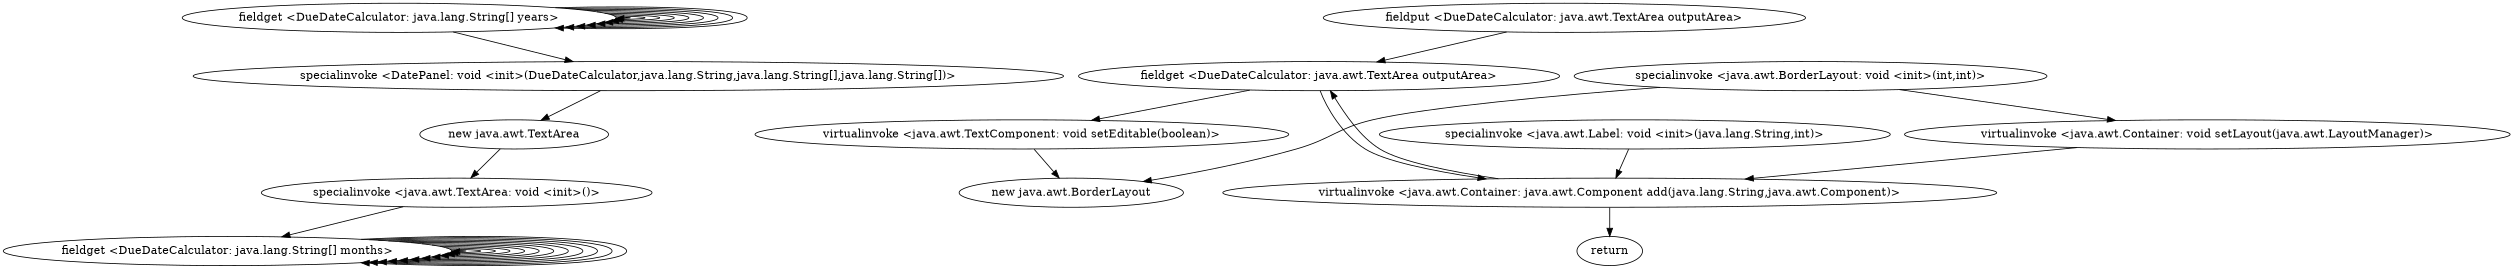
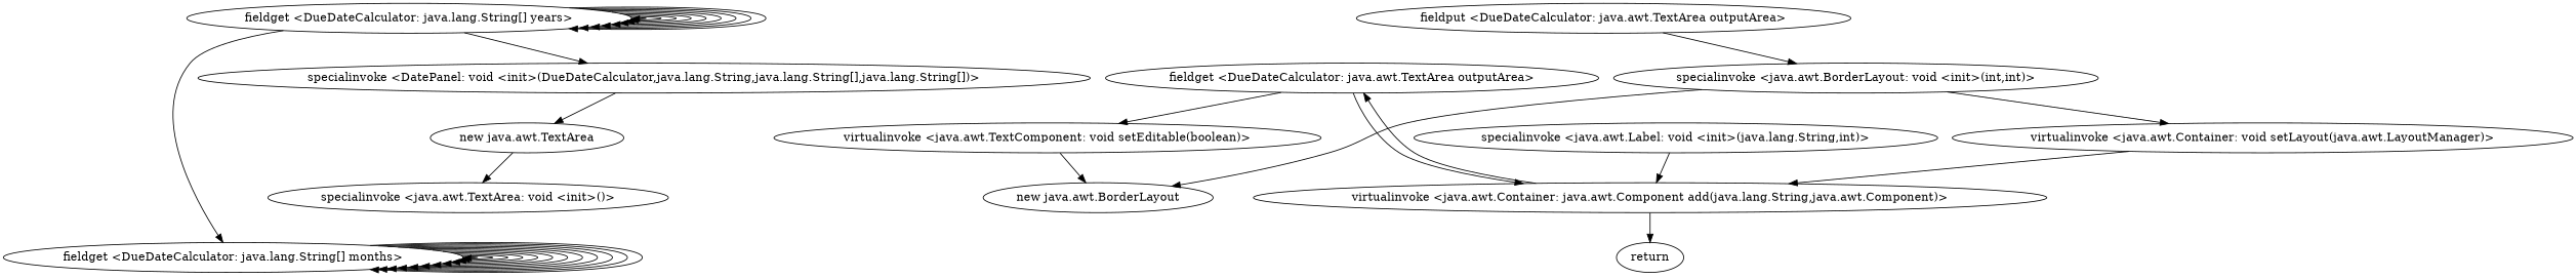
  digraph {
    "fieldget <DueDateCalculator: java.lang.String[] years>"
    "fieldget <DueDateCalculator: java.lang.String[] months>"
    "specialinvoke <DatePanel: void <init>(DueDateCalculator,java.lang.String,java.lang.String[],java.lang.String[])>"
    "new java.awt.TextArea"
    "specialinvoke <java.awt.TextArea: void <init>()>"
    "fieldput <DueDateCalculator: java.awt.TextArea outputArea>"
    "fieldget <DueDateCalculator: java.awt.TextArea outputArea>"
    "virtualinvoke <java.awt.TextComponent: void setEditable(boolean)>"
    "virtualinvoke <java.awt.Container: java.awt.Component add(java.lang.String,java.awt.Component)>"
    "new java.awt.BorderLayout"
    return
    "specialinvoke <java.awt.BorderLayout: void <init>(int,int)>"
    "virtualinvoke <java.awt.Container: void setLayout(java.awt.LayoutManager)>"
    "specialinvoke <java.awt.Label: void <init>(java.lang.String,int)>"
    "fieldget <DueDateCalculator: java.lang.String[] years>" -> "fieldget <DueDateCalculator: java.lang.String[] years>"
    "fieldget <DueDateCalculator: java.lang.String[] years>" -> "fieldget <DueDateCalculator: java.lang.String[] years>"
    "fieldget <DueDateCalculator: java.lang.String[] years>" -> "fieldget <DueDateCalculator: java.lang.String[] years>"
    "fieldget <DueDateCalculator: java.lang.String[] years>" -> "fieldget <DueDateCalculator: java.lang.String[] years>"
    "fieldget <DueDateCalculator: java.lang.String[] years>" -> "fieldget <DueDateCalculator: java.lang.String[] years>"
    "fieldget <DueDateCalculator: java.lang.String[] years>" -> "fieldget <DueDateCalculator: java.lang.String[] years>"
    "fieldget <DueDateCalculator: java.lang.String[] years>" -> "fieldget <DueDateCalculator: java.lang.String[] years>"
    "fieldget <DueDateCalculator: java.lang.String[] years>" -> "fieldget <DueDateCalculator: java.lang.String[] years>"
    "fieldget <DueDateCalculator: java.lang.String[] years>" -> "fieldget <DueDateCalculator: java.lang.String[] years>"
-   "specialinvoke <java.awt.TextArea: void <init>()>" -> "fieldget <DueDateCalculator: java.lang.String[] months>"
+   "fieldget <DueDateCalculator: java.lang.String[] years>" -> "fieldget <DueDateCalculator: java.lang.String[] months>"
    "fieldget <DueDateCalculator: java.lang.String[] years>" -> "specialinvoke <DatePanel: void <init>(DueDateCalculator,java.lang.String,java.lang.String[],java.lang.String[])>"
    "fieldget <DueDateCalculator: java.lang.String[] months>" -> "fieldget <DueDateCalculator: java.lang.String[] months>"
    "fieldget <DueDateCalculator: java.lang.String[] months>" -> "fieldget <DueDateCalculator: java.lang.String[] months>"
    "fieldget <DueDateCalculator: java.lang.String[] months>" -> "fieldget <DueDateCalculator: java.lang.String[] months>"
    "fieldget <DueDateCalculator: java.lang.String[] months>" -> "fieldget <DueDateCalculator: java.lang.String[] months>"
    "fieldget <DueDateCalculator: java.lang.String[] months>" -> "fieldget <DueDateCalculator: java.lang.String[] months>"
    "fieldget <DueDateCalculator: java.lang.String[] months>" -> "fieldget <DueDateCalculator: java.lang.String[] months>"
    "fieldget <DueDateCalculator: java.lang.String[] months>" -> "fieldget <DueDateCalculator: java.lang.String[] months>"
    "fieldget <DueDateCalculator: java.lang.String[] months>" -> "fieldget <DueDateCalculator: java.lang.String[] months>"
    "fieldget <DueDateCalculator: java.lang.String[] months>" -> "fieldget <DueDateCalculator: java.lang.String[] months>"
    "fieldget <DueDateCalculator: java.lang.String[] months>" -> "fieldget <DueDateCalculator: java.lang.String[] months>"
    "fieldget <DueDateCalculator: java.lang.String[] months>" -> "fieldget <DueDateCalculator: java.lang.String[] months>"
    "fieldget <DueDateCalculator: java.lang.String[] months>" -> "fieldget <DueDateCalculator: java.lang.String[] months>"
    "specialinvoke <DatePanel: void <init>(DueDateCalculator,java.lang.String,java.lang.String[],java.lang.String[])>" -> "new java.awt.TextArea"
    "new java.awt.TextArea" -> "specialinvoke <java.awt.TextArea: void <init>()>"
-   "fieldput <DueDateCalculator: java.awt.TextArea outputArea>" -> "fieldget <DueDateCalculator: java.awt.TextArea outputArea>"
+   "fieldput <DueDateCalculator: java.awt.TextArea outputArea>" -> "specialinvoke <java.awt.BorderLayout: void <init>(int,int)>"
    "fieldget <DueDateCalculator: java.awt.TextArea outputArea>" -> "virtualinvoke <java.awt.TextComponent: void setEditable(boolean)>"
    "fieldget <DueDateCalculator: java.awt.TextArea outputArea>" -> "virtualinvoke <java.awt.Container: java.awt.Component add(java.lang.String,java.awt.Component)>"
    "virtualinvoke <java.awt.TextComponent: void setEditable(boolean)>" -> "new java.awt.BorderLayout"
    "virtualinvoke <java.awt.Container: java.awt.Component add(java.lang.String,java.awt.Component)>" -> "fieldget <DueDateCalculator: java.awt.TextArea outputArea>"
    "virtualinvoke <java.awt.Container: java.awt.Component add(java.lang.String,java.awt.Component)>" -> return
    "specialinvoke <java.awt.BorderLayout: void <init>(int,int)>" -> "new java.awt.BorderLayout"
    "specialinvoke <java.awt.BorderLayout: void <init>(int,int)>" -> "virtualinvoke <java.awt.Container: void setLayout(java.awt.LayoutManager)>"
    "virtualinvoke <java.awt.Container: void setLayout(java.awt.LayoutManager)>" -> "virtualinvoke <java.awt.Container: java.awt.Component add(java.lang.String,java.awt.Component)>"
    "specialinvoke <java.awt.Label: void <init>(java.lang.String,int)>" -> "virtualinvoke <java.awt.Container: java.awt.Component add(java.lang.String,java.awt.Component)>"
  }
